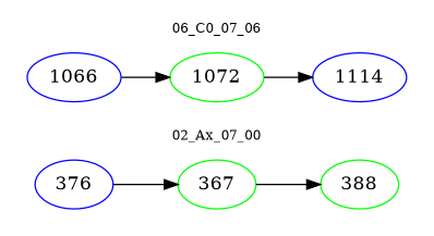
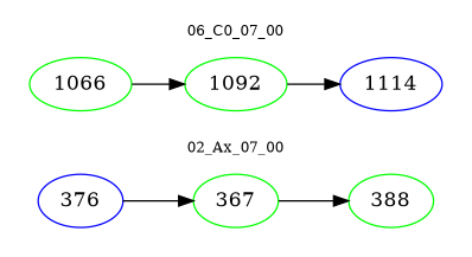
  digraph {
    rankdir=LR
    node [color=green]
    edge [color=black]
    n1 [color=blue label=376]
    n2 [label=367]
    n3 [label=388]
-   n4 [color=blue label=1066]
-   n5 [label=1072]
+   n4 [label=1066]
+   n5 [label=1092]
    n6 [color=blue label=1114]
    subgraph cluster_1 {
      color=white
      fontsize=10
      label="02_Ax_07_00"
      n1
      n2
      n3
    }
    subgraph cluster_2 {
      color=white
      fontsize=10
-     label="06_C0_07_06"
+     label="06_C0_07_00"
      n4
      n5
      n6
    }
    n1 -> n2
    n2 -> n3
    n4 -> n5
    n5 -> n6
  }
